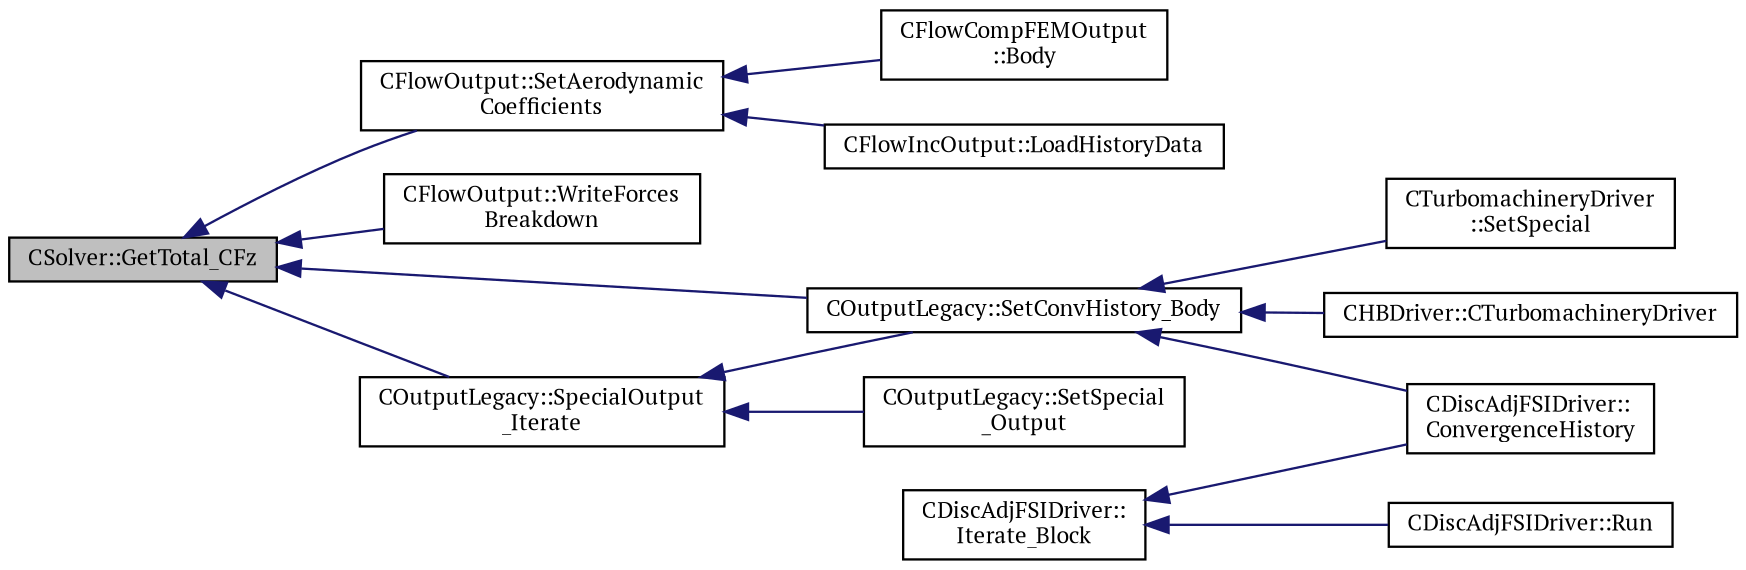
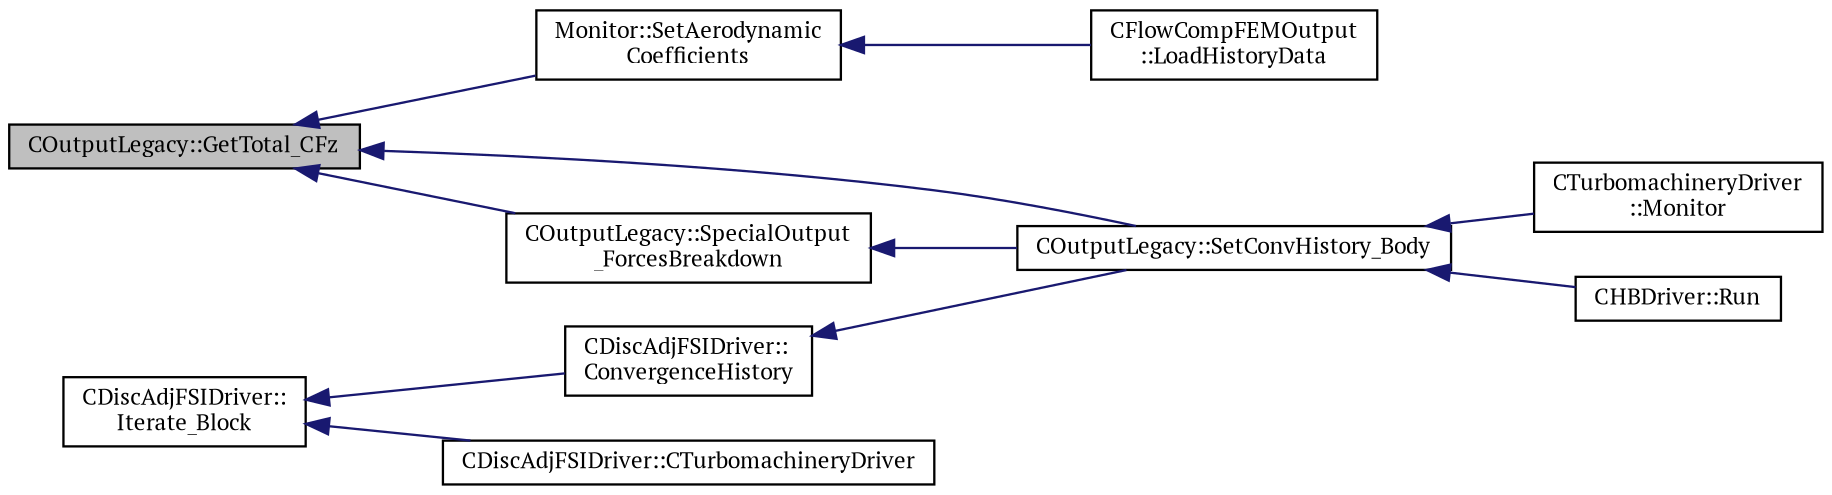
  digraph {
    fontname="PT Serif"
    rankdir=LR
    node [color=black fillcolor=white fontname="PT Serif" fontsize=10 shape=record style=filled]
    edge [color=midnightblue dir=back fontname="PT Serif" fontsize=10 labelfontname=Helvetica labelfontsize=10 style=solid]
-   n1 [fillcolor=grey75 fontcolor=black height=0.2 label="CSolver::GetTotal_CFz" width=0.4]
-   n2 [height=0.2 label="CFlowOutput::SetAerodynamic\lCoefficients" width=0.4]
-   n3 [height=0.2 label="CFlowOutput::WriteForces\lBreakdown" width=0.4]
+   n1 [fillcolor=grey75 fontcolor=black height=0.2 label="COutputLegacy::GetTotal_CFz" width=0.4]
+   n2 [height=0.2 label="Monitor::SetAerodynamic\lCoefficients" width=0.4]
    n4 [height=0.2 label="COutputLegacy::SetConvHistory_Body" width=0.4]
-   n5 [height=0.2 label="COutputLegacy::SpecialOutput\l_Iterate" width=0.4]
-   n6 [height=0.2 label="CFlowCompFEMOutput\l::Body" width=0.4]
-   n7 [height=0.2 label="CFlowIncOutput::LoadHistoryData" width=0.4]
-   n8 [height=0.2 label="CTurbomachineryDriver\l::SetSpecial" width=0.4]
-   n9 [height=0.2 label="CHBDriver::CTurbomachineryDriver" width=0.4]
+   n5 [height=0.2 label="COutputLegacy::SpecialOutput\l_ForcesBreakdown" width=0.4]
+   n6 [height=0.2 label="CFlowCompFEMOutput\l::LoadHistoryData" width=0.4]
+   n8 [height=0.2 label="CTurbomachineryDriver\l::Monitor" width=0.4]
+   n9 [height=0.2 label="CHBDriver::Run" width=0.4]
    n10 [height=0.2 label="CDiscAdjFSIDriver::\lConvergenceHistory" width=0.4]
-   n11 [height=0.2 label="COutputLegacy::SetSpecial\l_Output" width=0.4]
    n12 [height=0.2 label="CDiscAdjFSIDriver::\lIterate_Block" width=0.4]
-   n13 [height=0.2 label="CDiscAdjFSIDriver::Run" width=0.4]
+   n13 [height=0.2 label="CDiscAdjFSIDriver::CTurbomachineryDriver" width=0.4]
    n1 -> n2
-   n1 -> n3
    n1 -> n4
    n1 -> n5
    n2 -> n6
-   n2 -> n7
    n4 -> n8
    n4 -> n9
-   n4 -> n10
+   n10 -> n4
    n5 -> n4
-   n5 -> n11
    n12 -> n10
    n12 -> n13
  }
